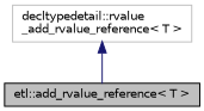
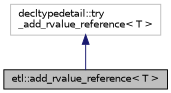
  digraph {
    node [fontname=Helvetica fontsize=10 shape=record style=filled]
    n1 [color=black fillcolor=grey75 fontcolor=black height=0.2 label="etl::add_rvalue_reference\< T \>" width=0.4]
-   n2 [color=grey75 fillcolor=white height=0.2 label="decltypedetail::rvalue\l_add_rvalue_reference\< T \>" width=0.4]
+   n2 [color=grey75 fillcolor=white height=0.2 label="decltypedetail::try\l_add_rvalue_reference\< T \>" width=0.4]
    n2 -> n1 [color=midnightblue dir=back fontname=Helvetica fontsize=10 labelfontname=Helvetica labelfontsize=10 style=solid]
  }
